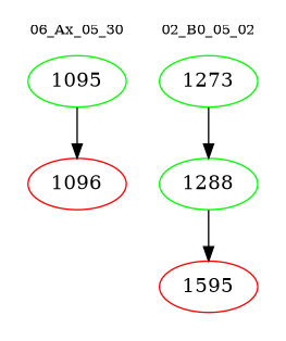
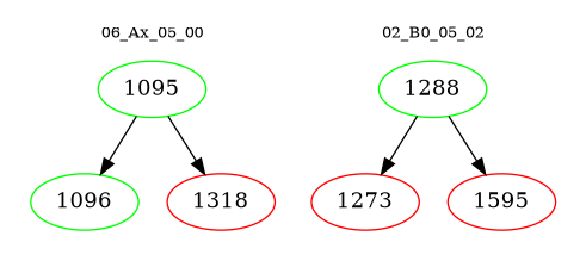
  digraph {
    node [color=green]
    edge [color=black]
    n1 [label=1095]
-   n2 [color=red label=1096]
+   n2 [label=1096]
+   n3 [color=red label=1318]
    n4 [label=1288]
-   n5 [label=1273]
+   n5 [color=red label=1273]
    n6 [color=red label=1595]
    subgraph cluster_1 {
      color=white
      fontsize=10
-     label="06_Ax_05_30"
+     label="06_Ax_05_00"
      n1
      n2
+     n3
    }
    subgraph cluster_2 {
      color=white
      fontsize=10
      label="02_B0_05_02"
      n4
      n5
      n6
    }
    n1 -> n2
-   n5 -> n4
+   n1 -> n3
+   n4 -> n5
    n4 -> n6
  }
